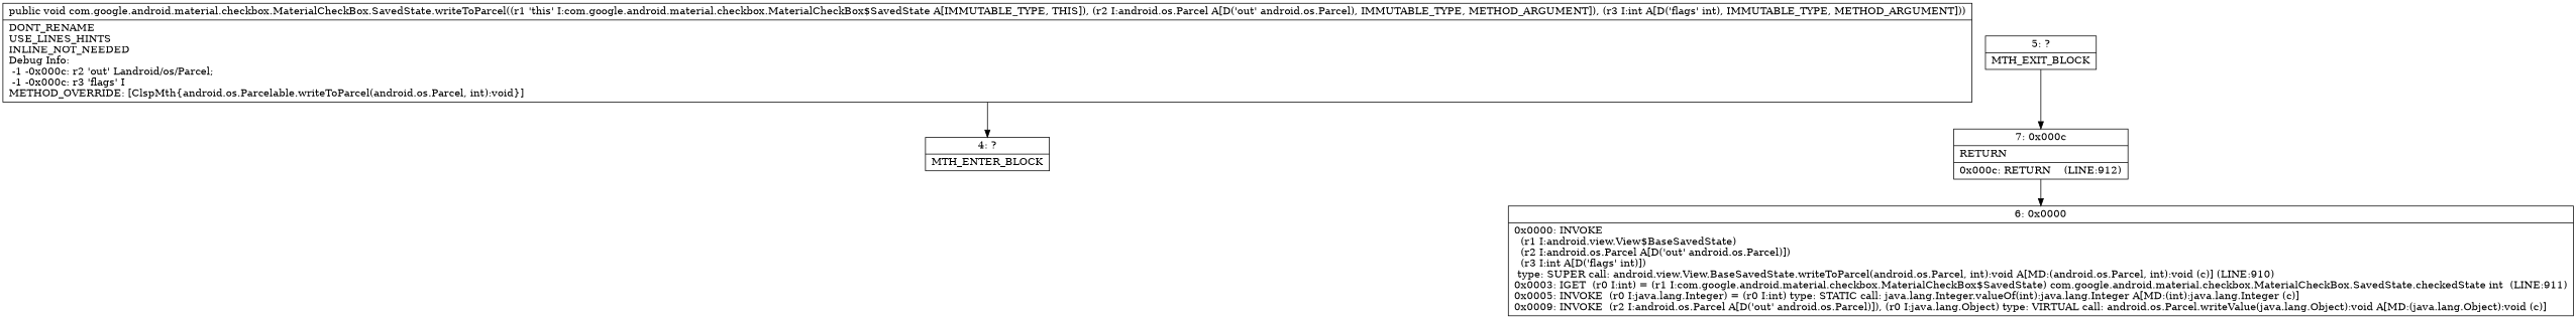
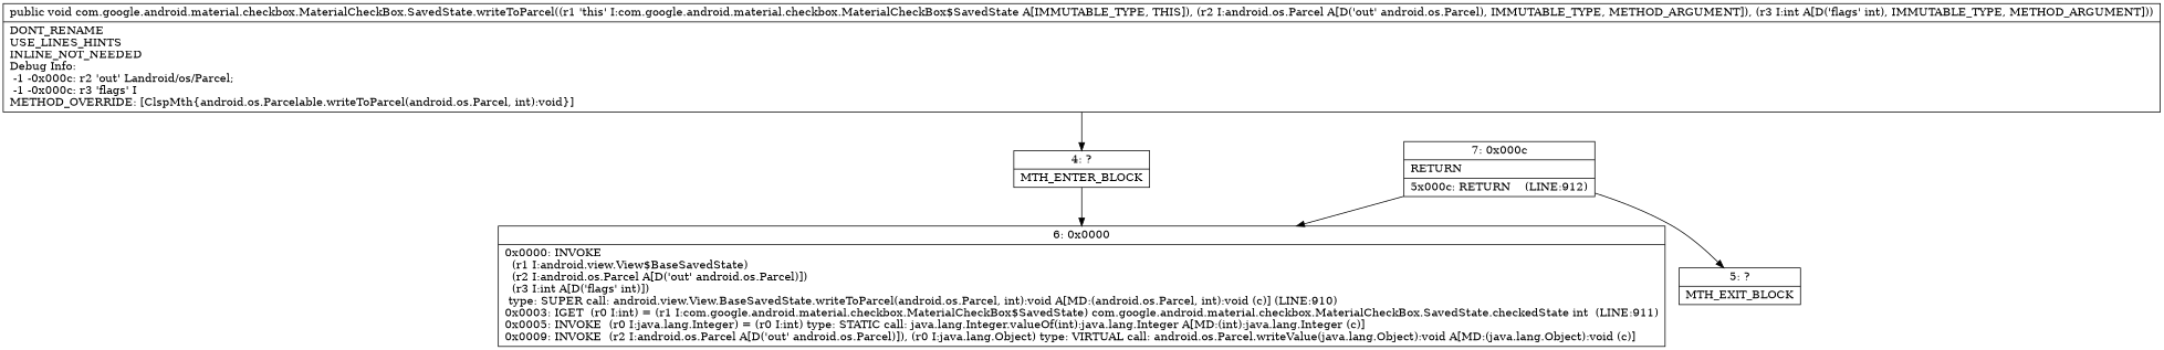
  digraph {
    node [shape=record]
    n1 [label="{4\:\ ?|MTH_ENTER_BLOCK\l}"]
    n2 [label="{6\:\ 0x0000|0x0000: INVOKE  \l  (r1 I:android.view.View$BaseSavedState)\l  (r2 I:android.os.Parcel A[D('out' android.os.Parcel)])\l  (r3 I:int A[D('flags' int)])\l type: SUPER call: android.view.View.BaseSavedState.writeToParcel(android.os.Parcel, int):void A[MD:(android.os.Parcel, int):void (c)] (LINE:910)\l0x0003: IGET  (r0 I:int) = (r1 I:com.google.android.material.checkbox.MaterialCheckBox$SavedState) com.google.android.material.checkbox.MaterialCheckBox.SavedState.checkedState int  (LINE:911)\l0x0005: INVOKE  (r0 I:java.lang.Integer) = (r0 I:int) type: STATIC call: java.lang.Integer.valueOf(int):java.lang.Integer A[MD:(int):java.lang.Integer (c)]\l0x0009: INVOKE  (r2 I:android.os.Parcel A[D('out' android.os.Parcel)]), (r0 I:java.lang.Object) type: VIRTUAL call: android.os.Parcel.writeValue(java.lang.Object):void A[MD:(java.lang.Object):void (c)]\l}"]
-   n3 [label="{7\:\ 0x000c|RETURN\l|0x000c: RETURN    (LINE:912)\l}"]
+   n3 [label="{7\:\ 0x000c|RETURN\l|5x000c: RETURN    (LINE:912)\l}"]
    n4 [label="{5\:\ ?|MTH_EXIT_BLOCK\l}"]
    n5 [label="{public void com.google.android.material.checkbox.MaterialCheckBox.SavedState.writeToParcel((r1 'this' I:com.google.android.material.checkbox.MaterialCheckBox$SavedState A[IMMUTABLE_TYPE, THIS]), (r2 I:android.os.Parcel A[D('out' android.os.Parcel), IMMUTABLE_TYPE, METHOD_ARGUMENT]), (r3 I:int A[D('flags' int), IMMUTABLE_TYPE, METHOD_ARGUMENT]))  | DONT_RENAME\lUSE_LINES_HINTS\lINLINE_NOT_NEEDED\lDebug Info:\l  \-1 \-0x000c: r2 'out' Landroid\/os\/Parcel;\l  \-1 \-0x000c: r3 'flags' I\lMETHOD_OVERRIDE: [ClspMth\{android.os.Parcelable.writeToParcel(android.os.Parcel, int):void\}]\l}"]
+   n1 -> n2
    n3 -> n2
-   n4 -> n3
+   n3 -> n4
    n5 -> n1
  }
